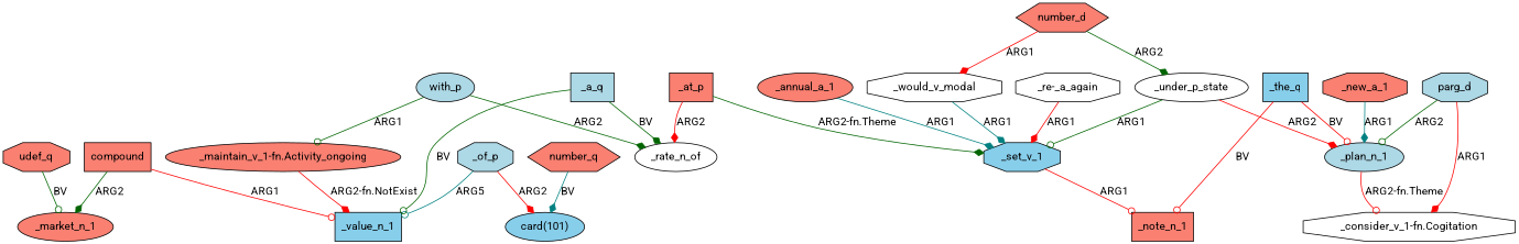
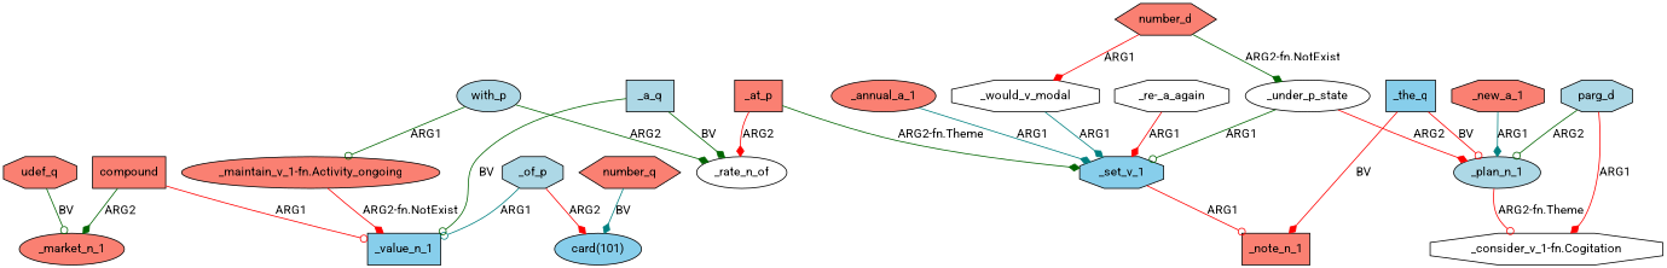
  digraph {
    fontname=Roboto
    node [fillcolor=salmon fontname=Roboto shape=ellipse style=filled]
    edge [arrowhead=diamond color=red fontname=Roboto]
    compound [shape=box]
    _market_n_1
    _value_n_1 [fillcolor=skyblue shape=box]
    _of_p [fillcolor=lightblue shape=octagon]
    "card(101)" [fillcolor=skyblue]
    _under_p_state [fillcolor=white]
    _plan_n_1 [fillcolor=lightblue]
    _set_v_1 [fillcolor=skyblue shape=octagon]
    "_consider_v_1-fn.Cogitation" [fillcolor=white shape=octagon]
    _note_n_1 [shape=box]
    _at_p [shape=box]
    _rate_n_of [fillcolor=white]
    _new_a_1 [shape=octagon]
    _the_q [fillcolor=skyblue shape=box]
    udef_q [shape=octagon]
    _a_q [fillcolor=lightblue shape=box]
    parg_d [fillcolor=lightblue shape=octagon]
    _annual_a_1
    number_q [shape=hexagon]
    _would_v_modal [fillcolor=white shape=octagon]
    with_p [fillcolor=lightblue]
    "_maintain_v_1-fn.Activity_ongoing"
    "_re-_a_again" [fillcolor=white shape=octagon]
    n24 [label=number_d shape=hexagon]
    compound -> _market_n_1 [color=darkgreen label=ARG2]
    compound -> _value_n_1 [arrowhead=odot label=ARG1]
-   _of_p -> _value_n_1 [arrowhead=odot color=teal label=ARG5]
+   _of_p -> _value_n_1 [arrowhead=odot color=teal label=ARG1]
    _of_p -> "card(101)" [label=ARG2]
    _under_p_state -> _plan_n_1 [label=ARG2]
    _under_p_state -> _set_v_1 [arrowhead=odot color=darkgreen label=ARG1]
    _plan_n_1 -> "_consider_v_1-fn.Cogitation" [arrowhead=odot label="ARG2-fn.Theme"]
    _set_v_1 -> _note_n_1 [arrowhead=odot label=ARG1]
    _at_p -> _set_v_1 [color=darkgreen label="ARG2-fn.Theme"]
    _at_p -> _rate_n_of [label=ARG2]
    _new_a_1 -> _plan_n_1 [color=teal label=ARG1]
    _the_q -> _plan_n_1 [arrowhead=odot label=BV]
-   _the_q -> _note_n_1 [arrowhead=odot label=BV]
+   _the_q -> _note_n_1 [label=BV]
    udef_q -> _market_n_1 [arrowhead=odot color=darkgreen label=BV]
    _a_q -> _value_n_1 [arrowhead=odot color=darkgreen label=BV]
    _a_q -> _rate_n_of [color=darkgreen label=BV]
    parg_d -> _plan_n_1 [arrowhead=odot color=darkgreen label=ARG2]
    parg_d -> "_consider_v_1-fn.Cogitation" [label=ARG1]
    _annual_a_1 -> _set_v_1 [color=teal label=ARG1]
    number_q -> "card(101)" [color=teal label=BV]
    _would_v_modal -> _set_v_1 [color=teal label=ARG1]
    with_p -> _rate_n_of [color=darkgreen label=ARG2]
    with_p -> "_maintain_v_1-fn.Activity_ongoing" [arrowhead=odot color=darkgreen label=ARG1]
    "_maintain_v_1-fn.Activity_ongoing" -> _value_n_1 [label="ARG2-fn.NotExist"]
    "_re-_a_again" -> _set_v_1 [label=ARG1]
-   n24 -> _under_p_state [color=darkgreen label=ARG2]
+   n24 -> _under_p_state [color=darkgreen label="ARG2-fn.NotExist"]
    n24 -> _would_v_modal [label=ARG1]
  }
